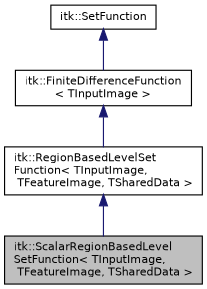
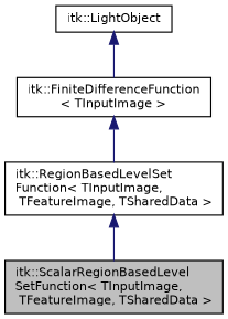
  digraph {
    node [color=black fillcolor=white fontname=Helvetica fontsize=10 shape=record style=filled]
    edge [color=midnightblue dir=back fontname=Helvetica fontsize=10 labelfontname=Helvetica labelfontsize=10 style=solid]
    n1 [fillcolor=grey75 fontcolor=black height=0.2 label="itk::ScalarRegionBasedLevel\lSetFunction\< TInputImage,\l TFeatureImage, TSharedData \>" width=0.4]
    n2 [height=0.2 label="itk::RegionBasedLevelSet\lFunction\< TInputImage,\l TFeatureImage, TSharedData \>" width=0.4]
    n3 [height=0.2 label="itk::FiniteDifferenceFunction\l\< TInputImage \>" width=0.4]
-   n4 [height=0.2 label="itk::SetFunction" width=0.4]
+   n4 [height=0.2 label="itk::LightObject" width=0.4]
    n2 -> n1
    n3 -> n2
    n4 -> n3
  }
